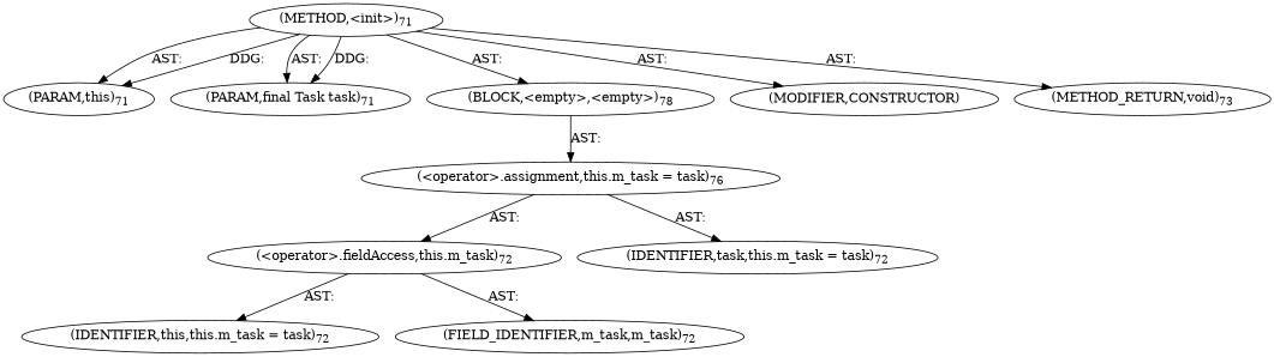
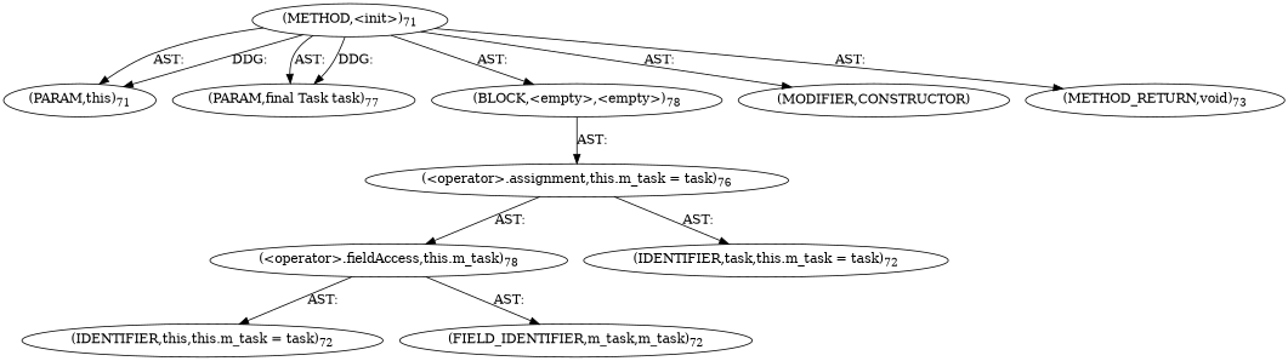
  digraph {
    n1 [label=<(METHOD,&lt;init&gt;)<SUB>71</SUB>>]
    n2 [label=<(PARAM,this)<SUB>71</SUB>>]
-   n3 [label=<(PARAM,final Task task)<SUB>71</SUB>>]
+   n3 [label=<(PARAM,final Task task)<SUB>77</SUB>>]
    n4 [label=<(BLOCK,&lt;empty&gt;,&lt;empty&gt;)<SUB>78</SUB>>]
    n5 [label=<(MODIFIER,CONSTRUCTOR)>]
    n6 [label=<(METHOD_RETURN,void)<SUB>73</SUB>>]
    n7 [label=<(&lt;operator&gt;.assignment,this.m_task = task)<SUB>76</SUB>>]
-   n8 [label=<(&lt;operator&gt;.fieldAccess,this.m_task)<SUB>72</SUB>>]
+   n8 [label=<(&lt;operator&gt;.fieldAccess,this.m_task)<SUB>78</SUB>>]
    n9 [label=<(IDENTIFIER,task,this.m_task = task)<SUB>72</SUB>>]
    n10 [label=<(IDENTIFIER,this,this.m_task = task)<SUB>72</SUB>>]
    n11 [label=<(FIELD_IDENTIFIER,m_task,m_task)<SUB>72</SUB>>]
    n1 -> n2 [label="AST: "]
    n1 -> n2 [label="DDG: "]
    n1 -> n3 [label="AST: "]
    n1 -> n3 [label="DDG: "]
    n1 -> n4 [label="AST: "]
    n1 -> n5 [label="AST: "]
    n1 -> n6 [label="AST: "]
    n4 -> n7 [label="AST: "]
    n7 -> n8 [label="AST: "]
    n7 -> n9 [label="AST: "]
    n8 -> n10 [label="AST: "]
    n8 -> n11 [label="AST: "]
  }
